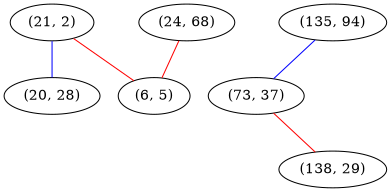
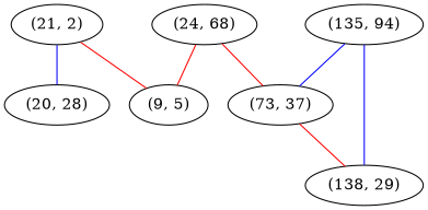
  graph {
    edge [color=red weight=1]
    "(21, 2)"
-   "(9, 5)" [label="(6, 5)"]
+   "(9, 5)"
    "(20, 28)"
    "(135, 94)"
    "(73, 37)"
    "(138, 29)"
    n7 [label="(24, 68)"]
    "(21, 2)" -- "(9, 5)"
    "(21, 2)" -- "(20, 28)" [color=blue weight=3]
    "(135, 94)" -- "(73, 37)" [color=blue]
+   "(135, 94)" -- "(138, 29)" [color=blue weight=3]
    "(73, 37)" -- "(138, 29)"
    n7 -- "(9, 5)"
+   n7 -- "(73, 37)"
  }
